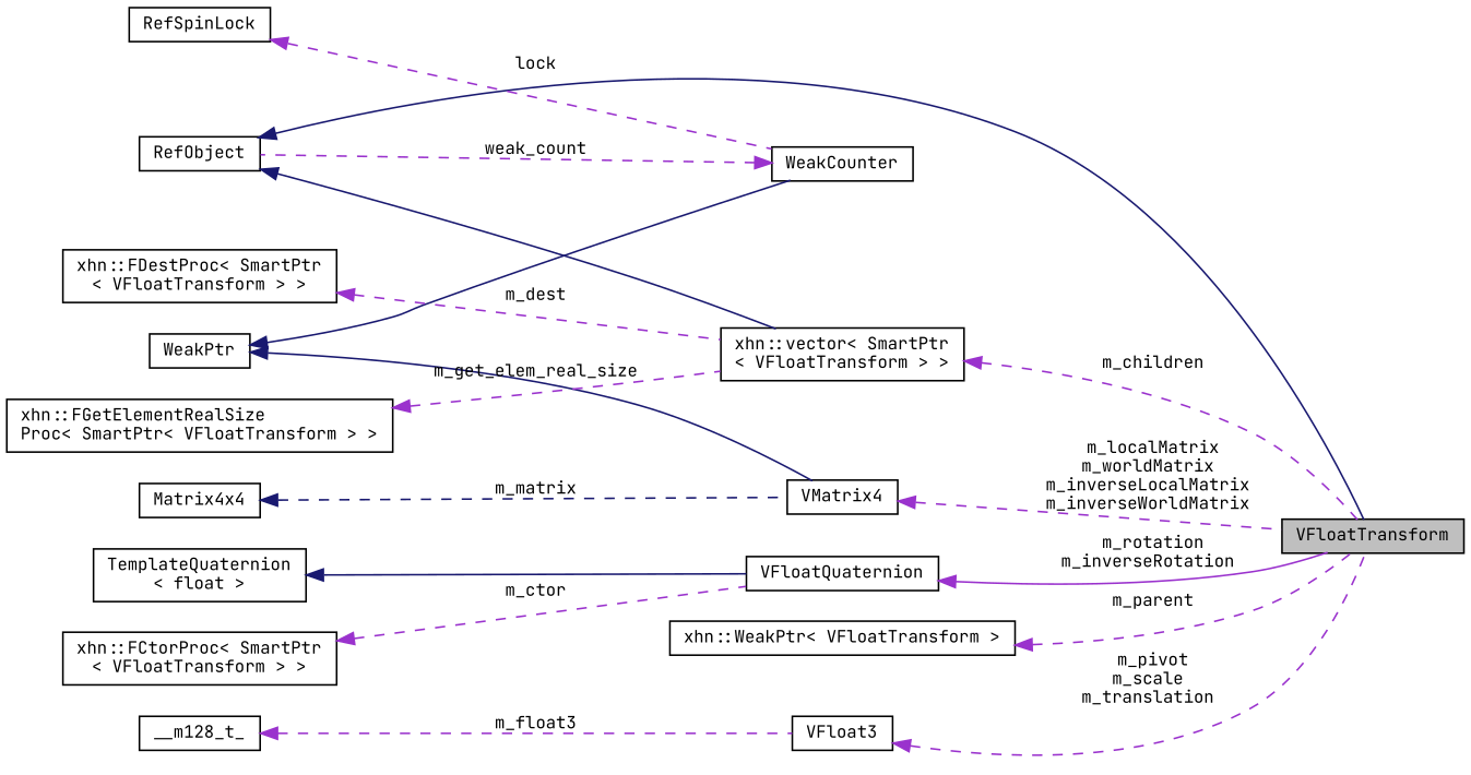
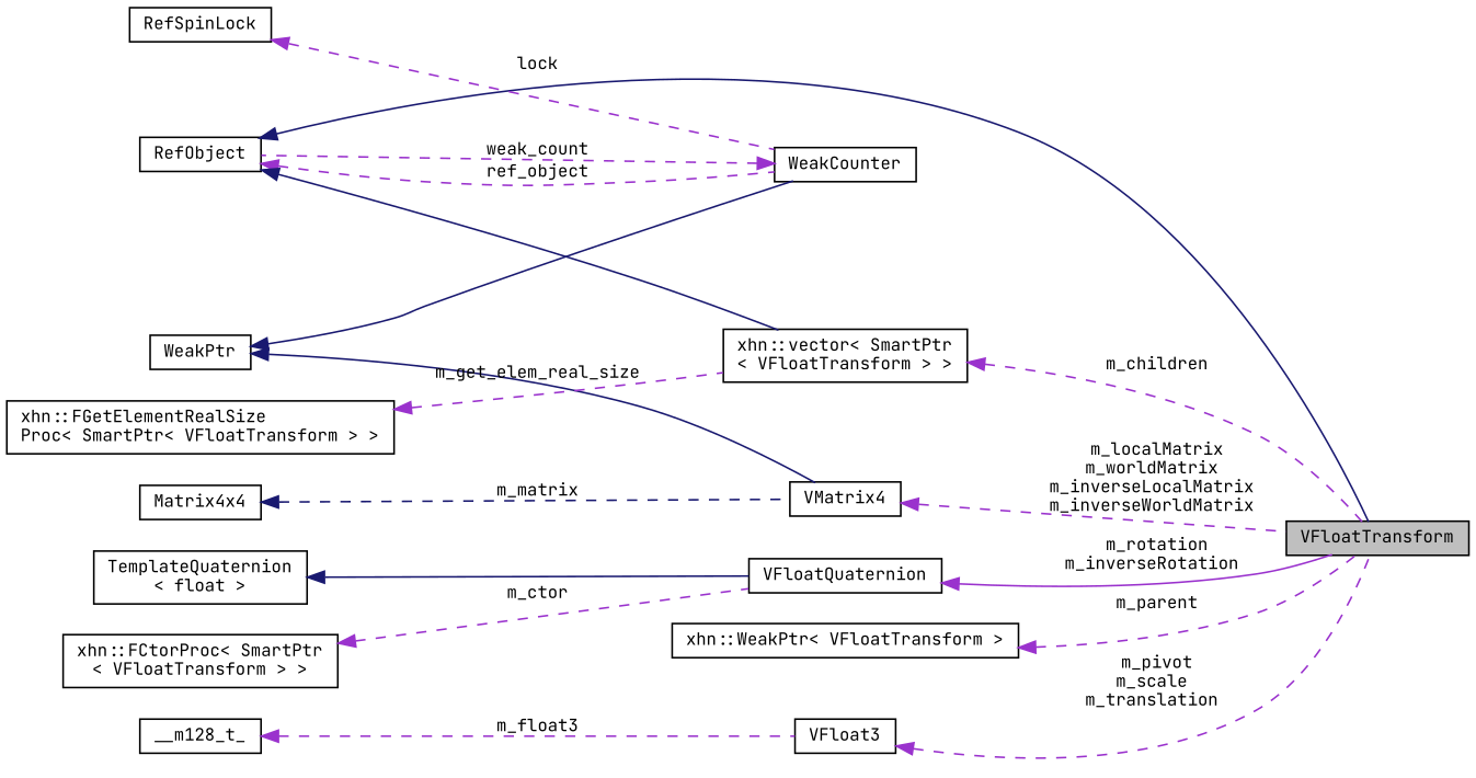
  digraph {
    fontname="JetBrains Mono"
    rankdir=LR
    node [color=black fillcolor=white fontname="JetBrains Mono" fontsize=10 shape=record style=filled]
    edge [color=darkorchid3 dir=back fontname="JetBrains Mono" fontsize=10 labelfontname=Helvetica labelfontsize=10 style=dashed]
    n1 [fillcolor=grey75 fontcolor=black height=0.2 label=VFloatTransform width=0.4]
    n2 [height=0.2 label=RefObject width=0.4]
    n3 [height=0.2 label=WeakCounter width=0.4]
    n4 [height=0.2 label="xhn::vector\< SmartPtr\l\< VFloatTransform \> \>" width=0.4]
    n5 [height=0.2 label=WeakPtr width=0.4]
    n6 [height=0.2 label=VMatrix4 width=0.4]
    n7 [height=0.2 label=RefSpinLock width=0.4]
    n8 [height=0.2 label=VFloatQuaternion width=0.4]
    n9 [height=0.2 label="TemplateQuaternion\l\< float \>" width=0.4]
    n10 [height=0.2 label=VFloat3 width=0.4]
    n11 [height=0.2 label=__m128_t_ width=0.4]
    n12 [height=0.2 label=Matrix4x4 width=0.4]
-   n13 [height=0.2 label="xhn::FDestProc\< SmartPtr\l\< VFloatTransform \> \>" width=0.4]
    n14 [height=0.2 label="xhn::FGetElementRealSize\lProc\< SmartPtr\< VFloatTransform \> \>" width=0.4]
    n15 [height=0.2 label="xhn::FCtorProc\< SmartPtr\l\< VFloatTransform \> \>" width=0.4]
    n16 [height=0.2 label="xhn::WeakPtr\< VFloatTransform \>" width=0.4]
    n2 -> n1 [color=midnightblue style=solid]
+   n2 -> n3 [label=" ref_object"]
    n2 -> n4 [color=midnightblue style=solid]
    n3 -> n2 [label=" weak_count"]
    n4 -> n1 [label=" m_children"]
    n5 -> n3 [color=midnightblue style=solid]
    n5 -> n6 [color=midnightblue style=solid]
    n6 -> n1 [label=" m_localMatrix\nm_worldMatrix\nm_inverseLocalMatrix\nm_inverseWorldMatrix"]
    n7 -> n3 [label=" lock"]
    n8 -> n1 [label=" m_rotation\nm_inverseRotation" style=solid]
    n9 -> n8 [color=midnightblue style=solid]
    n10 -> n1 [label=" m_pivot\nm_scale\nm_translation"]
    n11 -> n10 [label=" m_float3"]
    n12 -> n6 [color=midnightblue label=" m_matrix"]
-   n13 -> n4 [label=" m_dest"]
    n14 -> n4 [label=" m_get_elem_real_size"]
    n15 -> n8 [label=" m_ctor"]
    n16 -> n1 [label=" m_parent"]
  }
